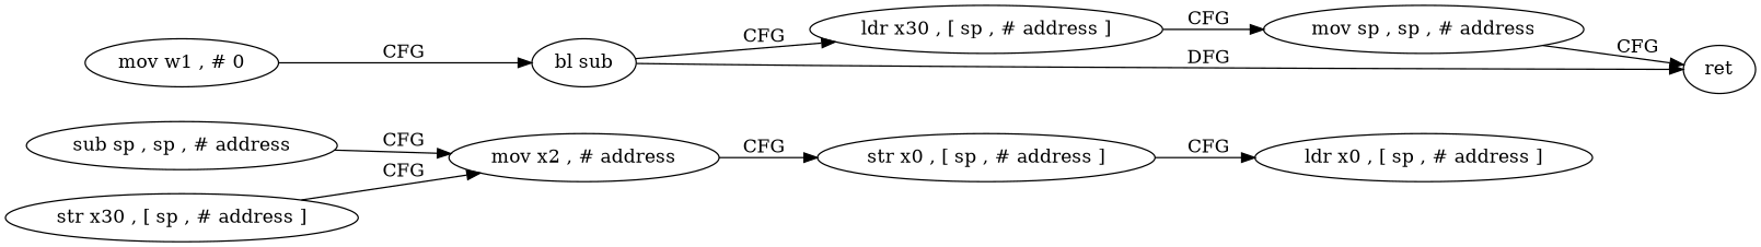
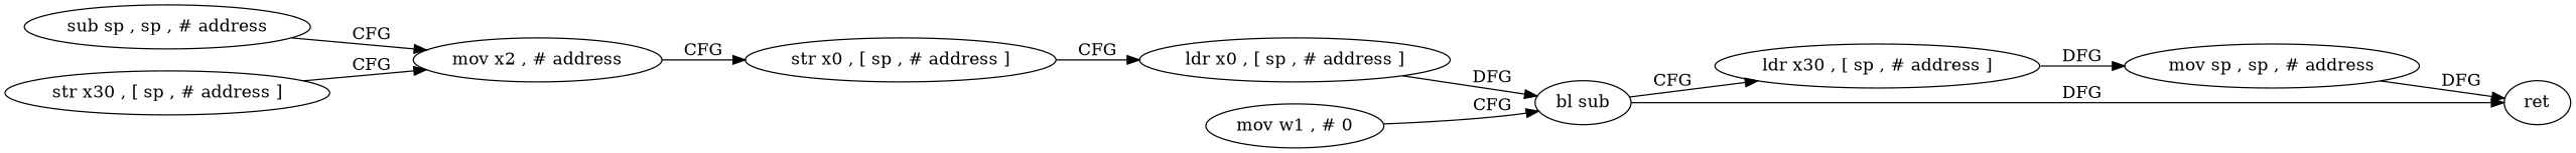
  digraph {
    rankdir=LR
    n1 [label="sub sp , sp , # address"]
    n2 [label="mov x2 , # address"]
    n3 [label="str x30 , [ sp , # address ]"]
    n4 [label="str x0 , [ sp , # address ]"]
    n5 [label="ldr x0 , [ sp , # address ]"]
    n6 [label="bl sub"]
    n7 [label="mov w1 , # 0"]
    n8 [label="ldr x30 , [ sp , # address ]"]
    n9 [label=ret]
    n10 [label="mov sp , sp , # address"]
    n1 -> n2 [label=CFG]
    n2 -> n4 [label=CFG]
    n3 -> n2 [label=CFG]
    n4 -> n5 [label=CFG]
+   n5 -> n6 [label=DFG]
    n6 -> n8 [label=CFG]
    n6 -> n9 [label=DFG]
    n7 -> n6 [label=CFG]
-   n8 -> n10 [label=CFG]
-   n10 -> n9 [label=CFG]
+   n8 -> n10 [label=DFG]
+   n10 -> n9 [label=DFG]
  }
